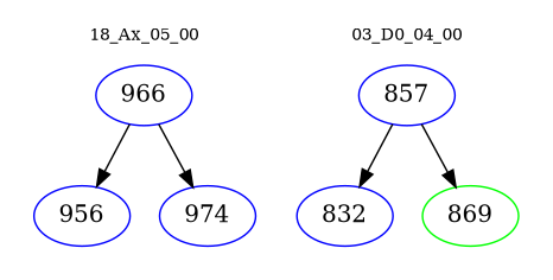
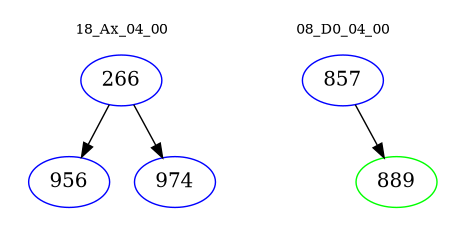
  digraph {
    node [color=blue]
    edge [color=black]
-   n1 [label=966]
+   n1 [label=266]
    n2 [label=956]
    n3 [label=974]
    n4 [label=857]
-   n5 [label=832]
-   n6 [color=green label=869]
+   n6 [color=green label=889]
    subgraph cluster_1 {
      color=white
      fontsize=10
-     label="18_Ax_05_00"
+     label="18_Ax_04_00"
      n1
      n2
      n3
    }
    subgraph cluster_2 {
      color=white
      fontsize=10
-     label="03_D0_04_00"
+     label="08_D0_04_00"
      n4
-     n5
      n6
    }
    n1 -> n2
    n1 -> n3
-   n4 -> n5
    n4 -> n6
  }
